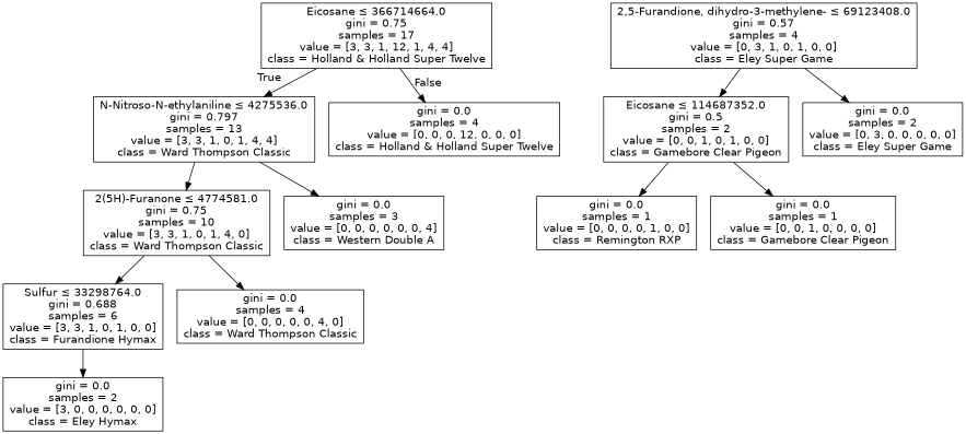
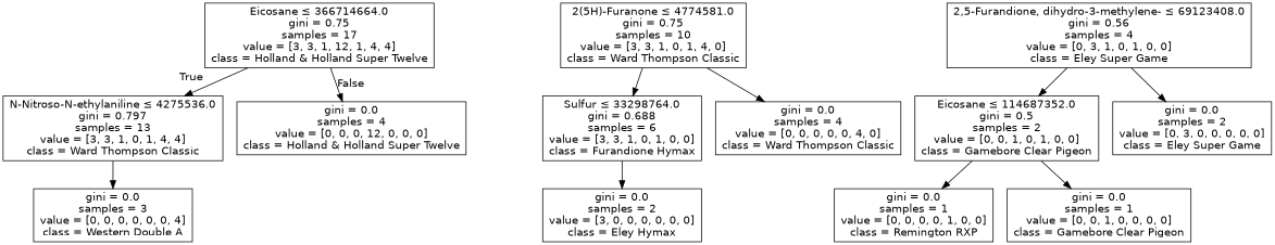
  digraph {
    node [fontname=helvetica shape=box]
    edge [fontname=helvetica]
    n1 [label=<Eicosane &le; 366714664.0<br/>gini = 0.75<br/>samples = 17<br/>value = [3, 3, 1, 12, 1, 4, 4]<br/>class = Holland &amp; Holland Super Twelve>]
    n2 [label=<N-Nitroso-N-ethylaniline &le; 4275536.0<br/>gini = 0.797<br/>samples = 13<br/>value = [3, 3, 1, 0, 1, 4, 4]<br/>class = Ward Thompson Classic>]
    n3 [label=<gini = 0.0<br/>samples = 4<br/>value = [0, 0, 0, 12, 0, 0, 0]<br/>class = Holland &amp; Holland Super Twelve>]
    n4 [label=<2(5H)-Furanone &le; 4774581.0<br/>gini = 0.75<br/>samples = 10<br/>value = [3, 3, 1, 0, 1, 4, 0]<br/>class = Ward Thompson Classic>]
    n5 [label=<gini = 0.0<br/>samples = 3<br/>value = [0, 0, 0, 0, 0, 0, 4]<br/>class = Western Double A>]
    n6 [label=<Sulfur &le; 33298764.0<br/>gini = 0.688<br/>samples = 6<br/>value = [3, 3, 1, 0, 1, 0, 0]<br/>class = Furandione Hymax>]
    n7 [label=<gini = 0.0<br/>samples = 4<br/>value = [0, 0, 0, 0, 0, 4, 0]<br/>class = Ward Thompson Classic>]
    n8 [label=<gini = 0.0<br/>samples = 2<br/>value = [3, 0, 0, 0, 0, 0, 0]<br/>class = Eley Hymax>]
-   n9 [label=<2,5-Furandione, dihydro-3-methylene- &le; 69123408.0<br/>gini = 0.57<br/>samples = 4<br/>value = [0, 3, 1, 0, 1, 0, 0]<br/>class = Eley Super Game>]
+   n9 [label=<2,5-Furandione, dihydro-3-methylene- &le; 69123408.0<br/>gini = 0.56<br/>samples = 4<br/>value = [0, 3, 1, 0, 1, 0, 0]<br/>class = Eley Super Game>]
    n10 [label=<Eicosane &le; 114687352.0<br/>gini = 0.5<br/>samples = 2<br/>value = [0, 0, 1, 0, 1, 0, 0]<br/>class = Gamebore Clear Pigeon>]
    n11 [label=<gini = 0.0<br/>samples = 2<br/>value = [0, 3, 0, 0, 0, 0, 0]<br/>class = Eley Super Game>]
    n12 [label=<gini = 0.0<br/>samples = 1<br/>value = [0, 0, 0, 0, 1, 0, 0]<br/>class = Remington RXP>]
    n13 [label=<gini = 0.0<br/>samples = 1<br/>value = [0, 0, 1, 0, 0, 0, 0]<br/>class = Gamebore Clear Pigeon>]
    n1 -> n2 [headlabel=True labelangle=45 labeldistance=2.5]
    n1 -> n3 [headlabel=False labelangle=-45 labeldistance=2.5]
-   n2 -> n4
    n2 -> n5
    n4 -> n6
    n4 -> n7
    n6 -> n8
    n9 -> n10
    n9 -> n11
    n10 -> n12
    n10 -> n13
  }
